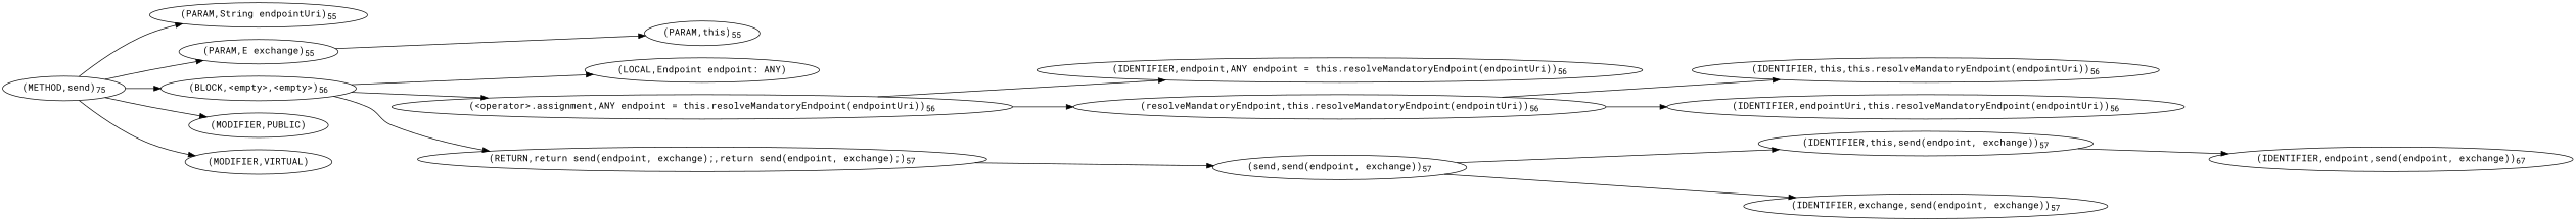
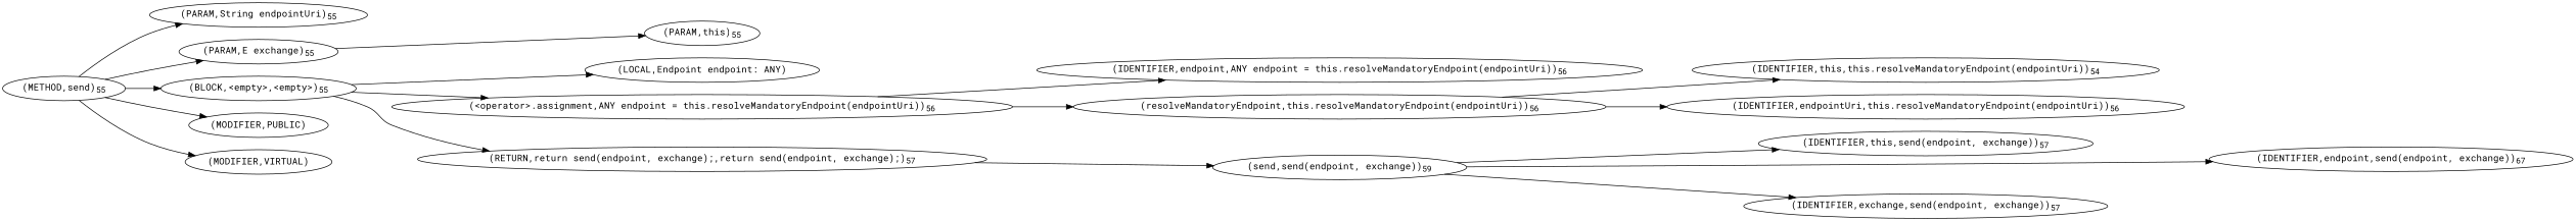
  digraph {
    fontname="Roboto Mono"
    rankdir=LR
    node [fontname="Roboto Mono"]
    edge [fontname="Roboto Mono"]
-   n1 [label=<(METHOD,send)<SUB>75</SUB>>]
+   n1 [label=<(METHOD,send)<SUB>55</SUB>>]
    n2 [label=<(PARAM,String endpointUri)<SUB>55</SUB>>]
    n3 [label=<(PARAM,E exchange)<SUB>55</SUB>>]
-   n4 [label=<(BLOCK,&lt;empty&gt;,&lt;empty&gt;)<SUB>56</SUB>>]
+   n4 [label=<(BLOCK,&lt;empty&gt;,&lt;empty&gt;)<SUB>55</SUB>>]
    n5 [label=<(MODIFIER,PUBLIC)>]
    n6 [label=<(MODIFIER,VIRTUAL)>]
    n7 [label=<(PARAM,this)<SUB>55</SUB>>]
    n8 [label=<(LOCAL,Endpoint endpoint: ANY)>]
    n9 [label=<(&lt;operator&gt;.assignment,ANY endpoint = this.resolveMandatoryEndpoint(endpointUri))<SUB>56</SUB>>]
    n10 [label=<(RETURN,return send(endpoint, exchange);,return send(endpoint, exchange);)<SUB>57</SUB>>]
    n11 [label=<(IDENTIFIER,endpoint,ANY endpoint = this.resolveMandatoryEndpoint(endpointUri))<SUB>56</SUB>>]
    n12 [label=<(resolveMandatoryEndpoint,this.resolveMandatoryEndpoint(endpointUri))<SUB>56</SUB>>]
-   n13 [label=<(send,send(endpoint, exchange))<SUB>57</SUB>>]
-   n14 [label=<(IDENTIFIER,this,this.resolveMandatoryEndpoint(endpointUri))<SUB>56</SUB>>]
+   n13 [label=<(send,send(endpoint, exchange))<SUB>59</SUB>>]
+   n14 [label=<(IDENTIFIER,this,this.resolveMandatoryEndpoint(endpointUri))<SUB>54</SUB>>]
    n15 [label=<(IDENTIFIER,endpointUri,this.resolveMandatoryEndpoint(endpointUri))<SUB>56</SUB>>]
    n16 [label=<(IDENTIFIER,this,send(endpoint, exchange))<SUB>57</SUB>>]
    n17 [label=<(IDENTIFIER,endpoint,send(endpoint, exchange))<SUB>67</SUB>>]
    n18 [label=<(IDENTIFIER,exchange,send(endpoint, exchange))<SUB>57</SUB>>]
    n1 -> n2
    n1 -> n3
    n1 -> n4
    n1 -> n5
    n1 -> n6
    n3 -> n7
    n4 -> n8
    n4 -> n9
    n4 -> n10
    n9 -> n11
    n9 -> n12
    n10 -> n13
    n12 -> n14
    n12 -> n15
    n13 -> n16
-   n16 -> n17
+   n13 -> n17
    n13 -> n18
  }
